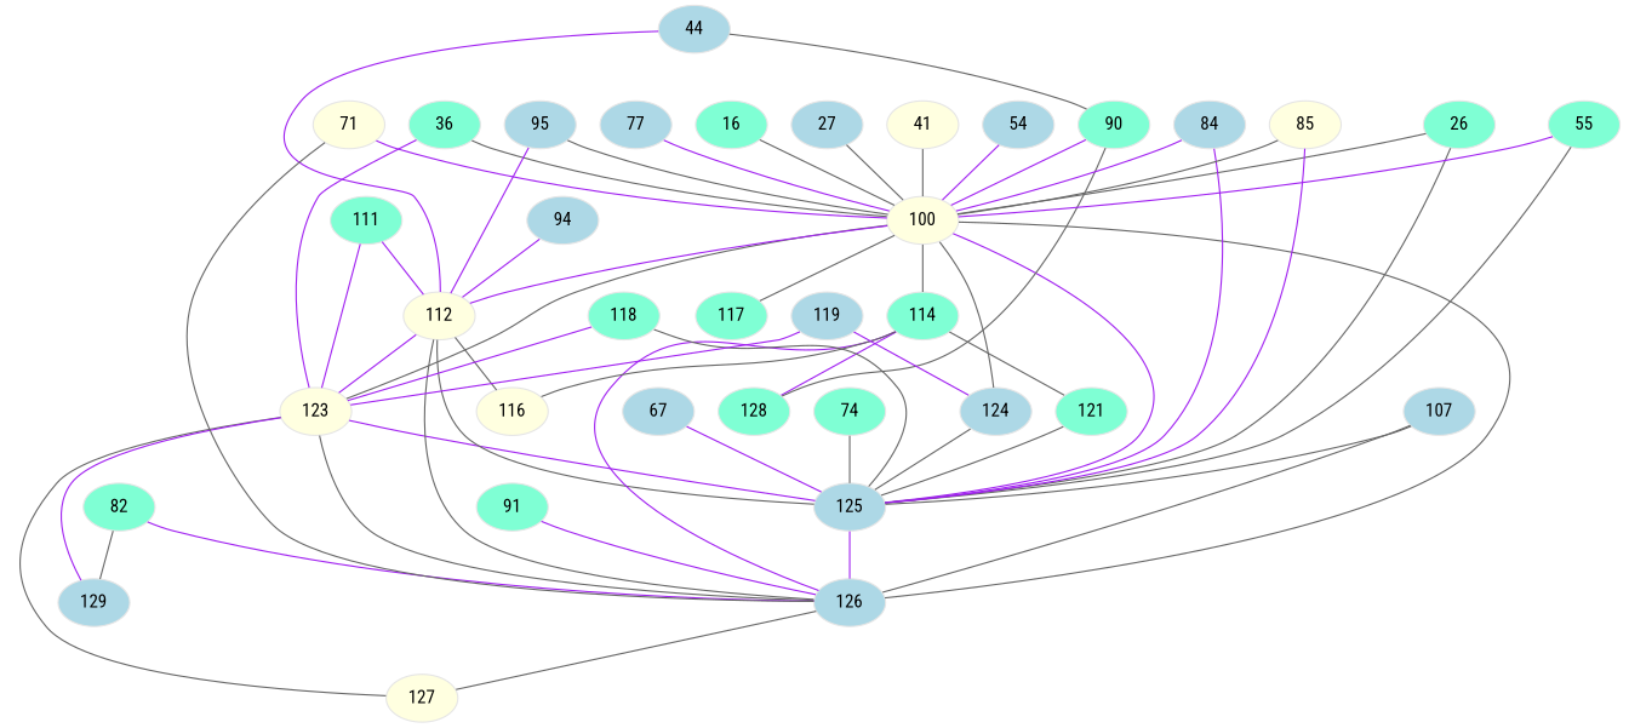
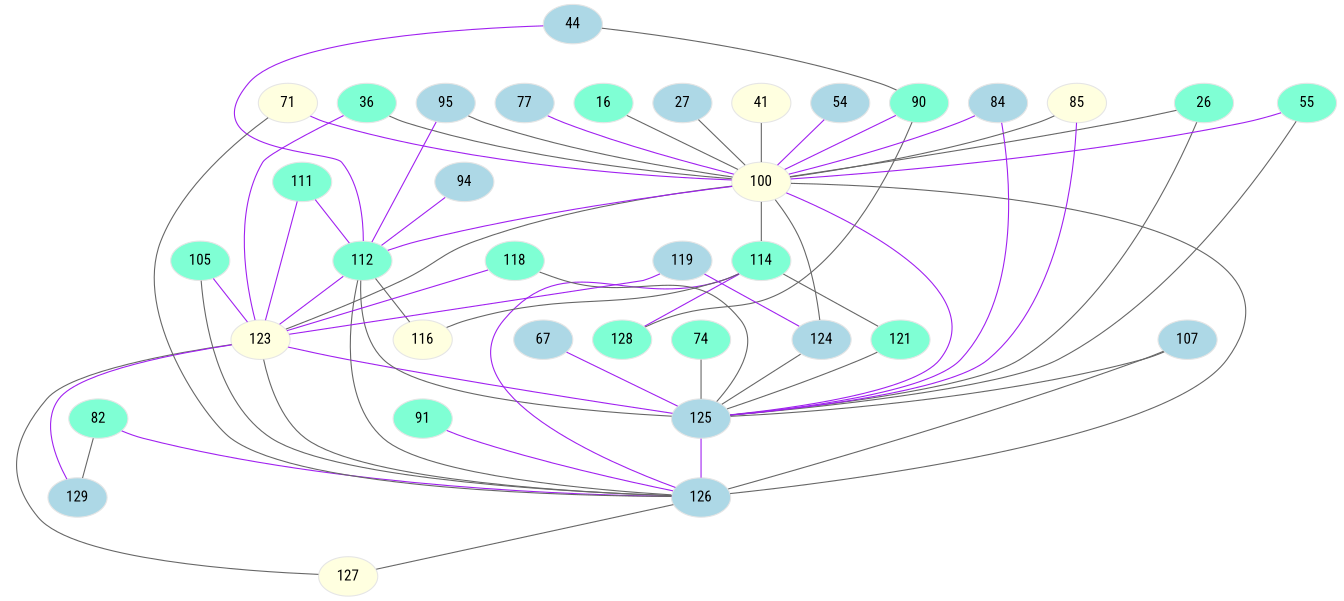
  graph {
    fontname="Roboto Condensed"
    node [color=gray90 fillcolor=aquamarine fontname="Roboto Condensed" style=filled]
    edge [color=gray40 fontname="Roboto Condensed"]
    100 [fillcolor=lightyellow super="+15+48+78"]
    125 [fillcolor=lightblue super="+62+104+7+115"]
    126 [fillcolor=lightblue super="+21+50+86"]
    123 [fillcolor=lightyellow super="+68+108+110+9+113+120"]
-   112 [fillcolor=lightyellow super="+64+23+25+102+103+106"]
+   112 [super="+64+23+25+102+103+106"]
    114 [super="+99+89+101+96"]
-   117
    124 [fillcolor=lightblue super="+31+42"]
    16
    26
    27 [fillcolor=lightblue]
    127 [fillcolor=lightyellow]
    n13 [label=82]
    129 [fillcolor=lightblue super="+59"]
    36
    41 [fillcolor=lightyellow]
    90 [super="+49+79"]
    128
    44 [fillcolor=lightblue]
    116 [fillcolor=lightyellow]
    54 [fillcolor=lightblue]
    55
    67 [fillcolor=lightblue super="+46"]
    71 [fillcolor=lightyellow]
    74
    77 [fillcolor=lightblue]
    84 [fillcolor=lightblue super="+82"]
    85 [fillcolor=lightyellow]
    91
    94 [fillcolor=lightblue]
    95 [fillcolor=lightblue]
    121
+   105
    107 [fillcolor=lightblue]
    111
    118
    119 [fillcolor=lightblue super="+52"]
    100 -- 125 [color=purple weight=13]
    100 -- 126 [weight=18]
    100 -- 123 [weight=25]
    100 -- 112 [color=purple weight=3]
    100 -- 114 [weight=9]
-   100 -- 117 [weight=2]
    100 -- 124 [weight=3]
    125 -- 126 [color=purple weight=6]
    126 -- 127
    123 -- 125 [color=purple weight=8]
    123 -- 126 [weight=5]
    123 -- 127
    123 -- 129 [color=purple]
    112 -- 125 [weight=11]
    112 -- 126 [weight=5]
    112 -- 123 [color=purple]
    112 -- 116
    114 -- 126 [color=purple weight=2]
    114 -- 128 [color=purple]
    114 -- 116
    114 -- 121
    124 -- 125 [weight=3]
    16 -- 100 [weight=2]
    26 -- 100
    26 -- 125
    27 -- 100 [weight=2]
    n13 -- 126 [color=purple weight=2]
    n13 -- 129
    36 -- 100
    36 -- 123 [color=purple]
    41 -- 100 [weight=2]
    90 -- 100 [color=purple weight=5]
    90 -- 128
    44 -- 112 [color=purple]
    44 -- 90
    54 -- 100 [color=purple weight=2]
    55 -- 100 [color=purple]
    55 -- 125
    67 -- 125 [color=purple weight=4]
    71 -- 100 [color=purple]
    71 -- 126
    74 -- 125 [weight=2]
    77 -- 100 [color=purple weight=2]
    84 -- 100 [color=purple weight=2]
    84 -- 125 [color=purple weight=2]
    85 -- 100
    85 -- 125 [color=purple]
    91 -- 126 [color=purple weight=2]
    94 -- 112 [color=purple]
    95 -- 100
    95 -- 112 [color=purple]
    121 -- 125
+   105 -- 126
+   105 -- 123 [color=purple]
    107 -- 125
    107 -- 126
    111 -- 123 [color=purple]
    111 -- 112 [color=purple]
    118 -- 125
    118 -- 123 [color=purple]
    119 -- 123 [color=purple weight=2]
    119 -- 124 [color=purple]
  }
